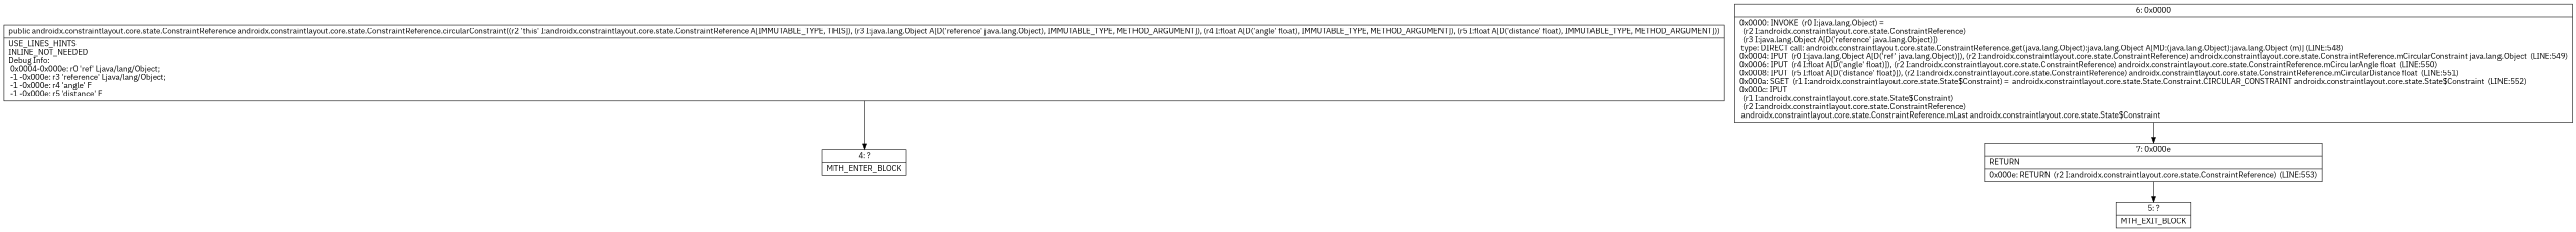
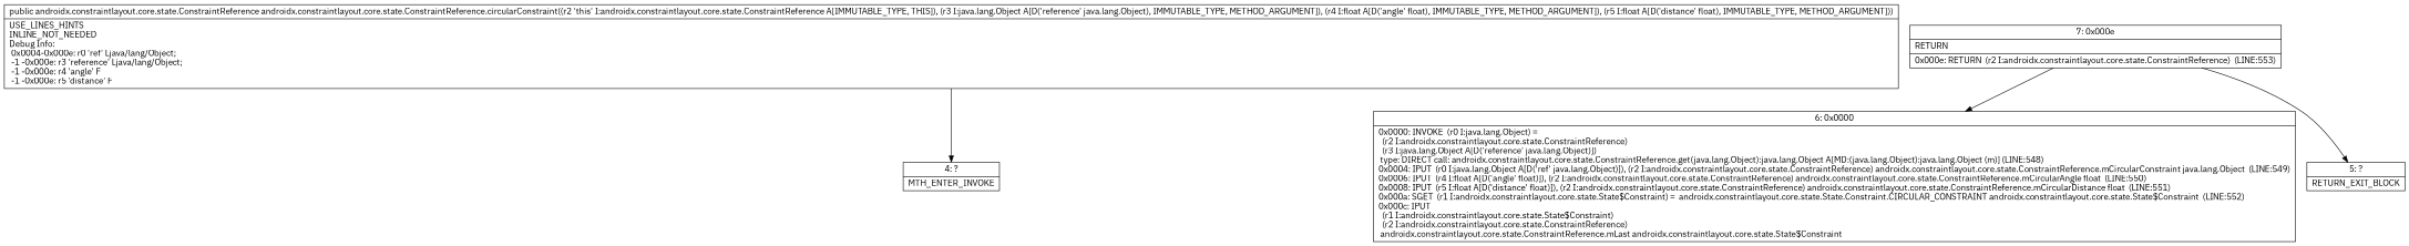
  digraph {
    fontname="IBM Plex Sans"
    node [fontname="IBM Plex Sans" shape=record]
    edge [fontname="IBM Plex Sans"]
-   n1 [label="{4\:\ ?|MTH_ENTER_BLOCK\l}"]
+   n1 [label="{4\:\ ?|MTH_ENTER_INVOKE\l}"]
    n2 [label="{6\:\ 0x0000|0x0000: INVOKE  (r0 I:java.lang.Object) = \l  (r2 I:androidx.constraintlayout.core.state.ConstraintReference)\l  (r3 I:java.lang.Object A[D('reference' java.lang.Object)])\l type: DIRECT call: androidx.constraintlayout.core.state.ConstraintReference.get(java.lang.Object):java.lang.Object A[MD:(java.lang.Object):java.lang.Object (m)] (LINE:548)\l0x0004: IPUT  (r0 I:java.lang.Object A[D('ref' java.lang.Object)]), (r2 I:androidx.constraintlayout.core.state.ConstraintReference) androidx.constraintlayout.core.state.ConstraintReference.mCircularConstraint java.lang.Object  (LINE:549)\l0x0006: IPUT  (r4 I:float A[D('angle' float)]), (r2 I:androidx.constraintlayout.core.state.ConstraintReference) androidx.constraintlayout.core.state.ConstraintReference.mCircularAngle float  (LINE:550)\l0x0008: IPUT  (r5 I:float A[D('distance' float)]), (r2 I:androidx.constraintlayout.core.state.ConstraintReference) androidx.constraintlayout.core.state.ConstraintReference.mCircularDistance float  (LINE:551)\l0x000a: SGET  (r1 I:androidx.constraintlayout.core.state.State$Constraint) =  androidx.constraintlayout.core.state.State.Constraint.CIRCULAR_CONSTRAINT androidx.constraintlayout.core.state.State$Constraint  (LINE:552)\l0x000c: IPUT  \l  (r1 I:androidx.constraintlayout.core.state.State$Constraint)\l  (r2 I:androidx.constraintlayout.core.state.ConstraintReference)\l androidx.constraintlayout.core.state.ConstraintReference.mLast androidx.constraintlayout.core.state.State$Constraint \l}"]
    n3 [label="{7\:\ 0x000e|RETURN\l|0x000e: RETURN  (r2 I:androidx.constraintlayout.core.state.ConstraintReference)  (LINE:553)\l}"]
-   n4 [label="{5\:\ ?|MTH_EXIT_BLOCK\l}"]
+   n4 [label="{5\:\ ?|RETURN_EXIT_BLOCK\l}"]
    n5 [label="{public androidx.constraintlayout.core.state.ConstraintReference androidx.constraintlayout.core.state.ConstraintReference.circularConstraint((r2 'this' I:androidx.constraintlayout.core.state.ConstraintReference A[IMMUTABLE_TYPE, THIS]), (r3 I:java.lang.Object A[D('reference' java.lang.Object), IMMUTABLE_TYPE, METHOD_ARGUMENT]), (r4 I:float A[D('angle' float), IMMUTABLE_TYPE, METHOD_ARGUMENT]), (r5 I:float A[D('distance' float), IMMUTABLE_TYPE, METHOD_ARGUMENT]))  | USE_LINES_HINTS\lINLINE_NOT_NEEDED\lDebug Info:\l  0x0004\-0x000e: r0 'ref' Ljava\/lang\/Object;\l  \-1 \-0x000e: r3 'reference' Ljava\/lang\/Object;\l  \-1 \-0x000e: r4 'angle' F\l  \-1 \-0x000e: r5 'distance' F\l}"]
-   n2 -> n3
+   n3 -> n2
    n3 -> n4
    n5 -> n1
  }
